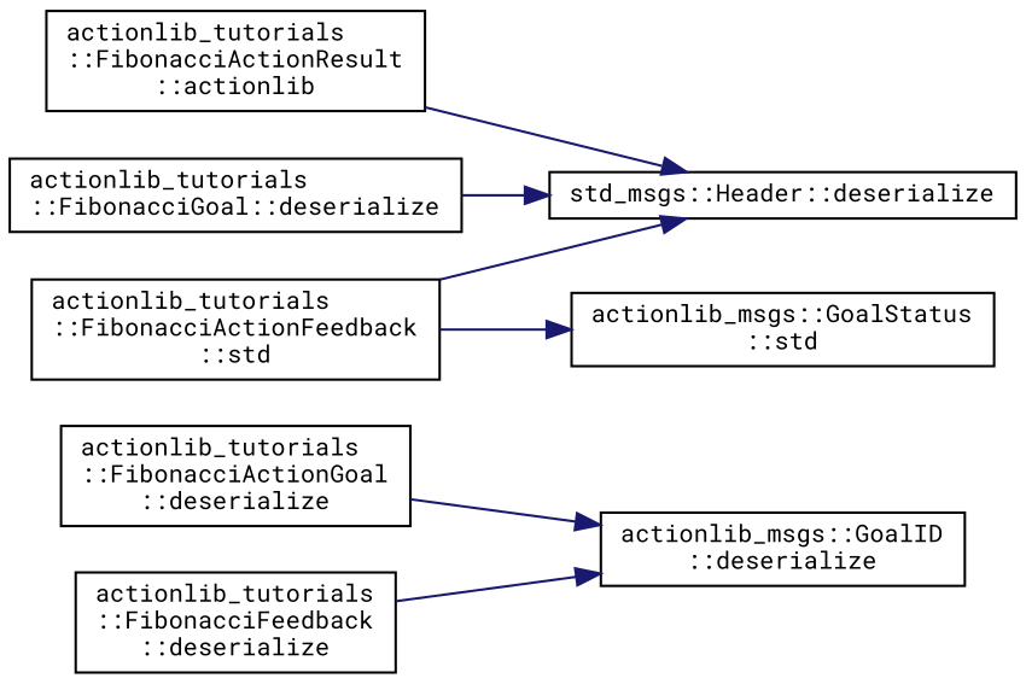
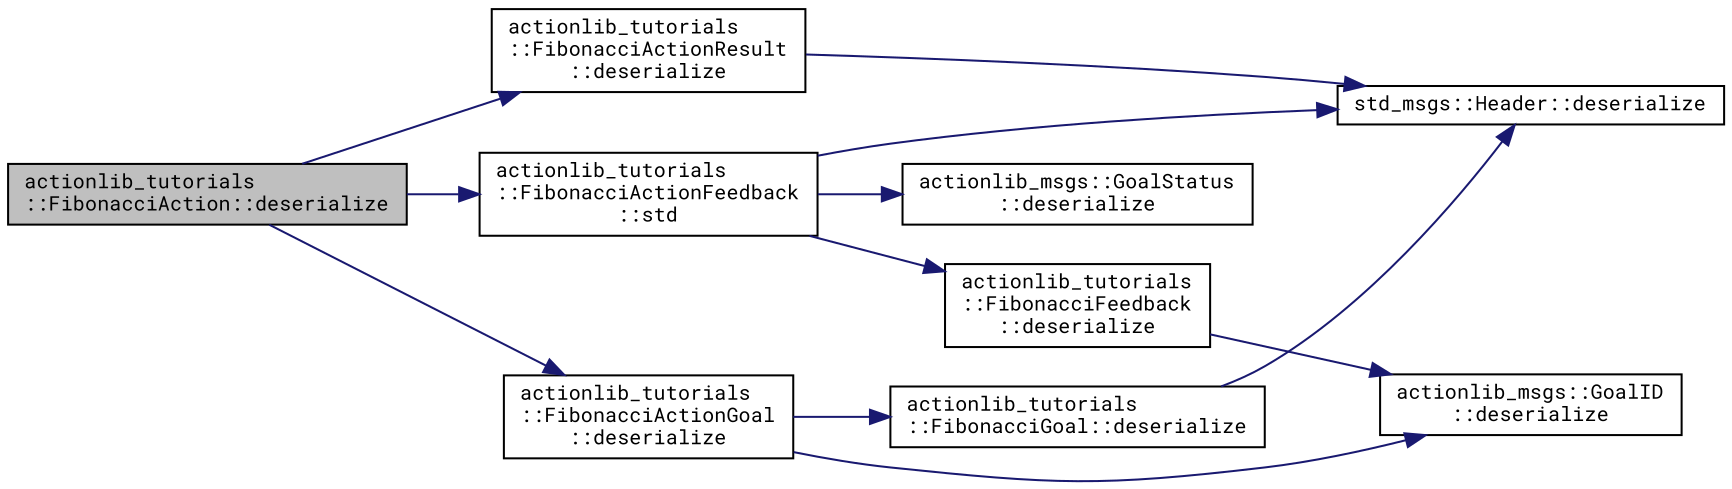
  digraph {
    fontname="Roboto Mono"
    rankdir=LR
    node [color=black fillcolor=white fontname="Roboto Mono" fontsize=10 shape=record style=filled]
    edge [color=midnightblue fontname="Roboto Mono" fontsize=10 labelfontname=Helvetica labelfontsize=10 style=solid]
+   n1 [fillcolor=grey75 fontcolor=black height=0.2 label="actionlib_tutorials\l::FibonacciAction::deserialize" width=0.4]
    n2 [height=0.2 label="actionlib_tutorials\l::FibonacciActionGoal\l::deserialize" width=0.4]
-   n3 [height=0.2 label="actionlib_tutorials\l::FibonacciActionResult\l::actionlib" width=0.4]
+   n3 [height=0.2 label="actionlib_tutorials\l::FibonacciActionResult\l::deserialize" width=0.4]
    n4 [height=0.2 label="actionlib_tutorials\l::FibonacciActionFeedback\l::std" width=0.4]
    n5 [height=0.2 label="actionlib_msgs::GoalID\l::deserialize" width=0.4]
    n6 [height=0.2 label="actionlib_tutorials\l::FibonacciGoal::deserialize" width=0.4]
    n7 [height=0.2 label="std_msgs::Header::deserialize" width=0.4]
-   n8 [height=0.2 label="actionlib_msgs::GoalStatus\l::std" width=0.4]
+   n8 [height=0.2 label="actionlib_msgs::GoalStatus\l::deserialize" width=0.4]
    n9 [height=0.2 label="actionlib_tutorials\l::FibonacciFeedback\l::deserialize" width=0.4]
+   n1 -> n2
+   n1 -> n3
+   n1 -> n4
    n2 -> n5
+   n2 -> n6
    n3 -> n7
    n4 -> n7
    n4 -> n8
+   n4 -> n9
    n6 -> n7
    n9 -> n5
  }
